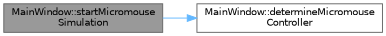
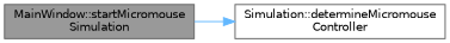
  digraph {
    rankdir=LR
    node [fontname=Helvetica fontsize=10 shape=box style=filled]
    n1 [color=gray40 fillcolor=grey60 fontcolor=black height=0.2 label="MainWindow::startMicromouse\lSimulation" width=0.4]
-   n2 [color=grey40 fillcolor=white height=0.2 label="MainWindow::determineMicromouse\lController" width=0.4]
+   n2 [color=grey40 fillcolor=white height=0.2 label="Simulation::determineMicromouse\lController" width=0.4]
    n1 -> n2 [color=steelblue1 fontname=Helvetica fontsize=10 labelfontname=Helvetica labelfontsize=10 style=solid]
  }
